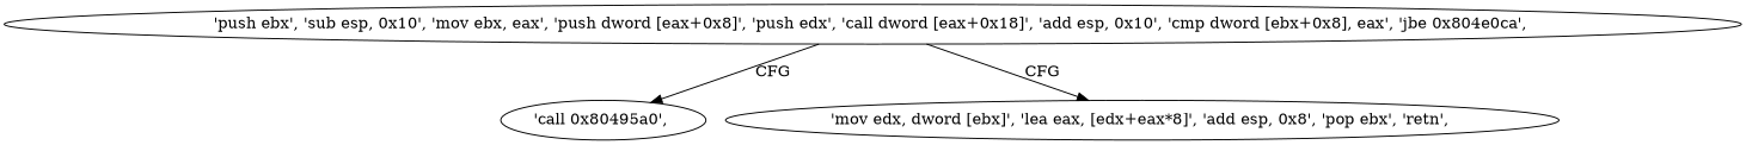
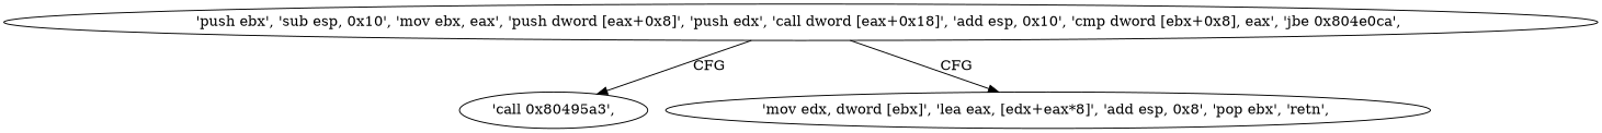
  digraph {
    fontname="DejaVu Serif"
    node [fontname="DejaVu Serif"]
    edge [fontname="DejaVu Serif"]
    n1 [label="'push ebx', 'sub esp, 0x10', 'mov ebx, eax', 'push dword [eax+0x8]', 'push edx', 'call dword [eax+0x18]', 'add esp, 0x10', 'cmp dword [ebx+0x8], eax', 'jbe 0x804e0ca', "]
-   n2 [label="'call 0x80495a0', "]
+   n2 [label="'call 0x80495a3',"]
    n3 [label="'mov edx, dword [ebx]', 'lea eax, [edx+eax*8]', 'add esp, 0x8', 'pop ebx', 'retn', "]
    n1 -> n2 [label=CFG]
    n1 -> n3 [label=CFG]
  }
